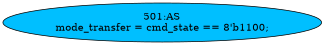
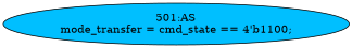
  strict digraph {
-   n1 [ast="<pyverilog.vparser.ast.Assign object at 0x7f1167bd4e90>" def_var="['mode_transfer']" fillcolor=deepskyblue label="501:AS\nmode_transfer = cmd_state == 8'b1100;" statements="[]" style=filled typ=Assign use_var="['cmd_state']"]
+   n1 [ast="<pyverilog.vparser.ast.Assign object at 0x7f1167bd4e90>" def_var="['mode_transfer']" fillcolor=deepskyblue label="501:AS\nmode_transfer = cmd_state == 4'b1100;" statements="[]" style=filled typ=Assign use_var="['cmd_state']"]
  }
